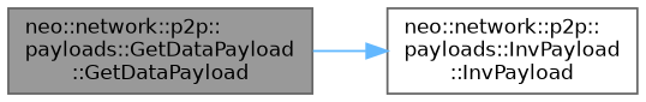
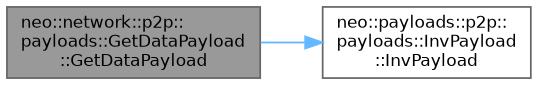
  digraph {
    rankdir=LR
    node [fontname=Helvetica fontsize=10 shape=box style=filled]
    n1 [color=gray40 fillcolor=grey60 fontcolor=black height=0.2 label="neo::network::p2p::\lpayloads::GetDataPayload\l::GetDataPayload" width=0.4]
-   n2 [color=grey40 fillcolor=white height=0.2 label="neo::network::p2p::\lpayloads::InvPayload\l::InvPayload" width=0.4]
+   n2 [color=grey40 fillcolor=white height=0.2 label="neo::payloads::p2p::\lpayloads::InvPayload\l::InvPayload" width=0.4]
    n1 -> n2 [color=steelblue1 fontname=Helvetica fontsize=10 labelfontname=Helvetica labelfontsize=10 style=solid]
  }
